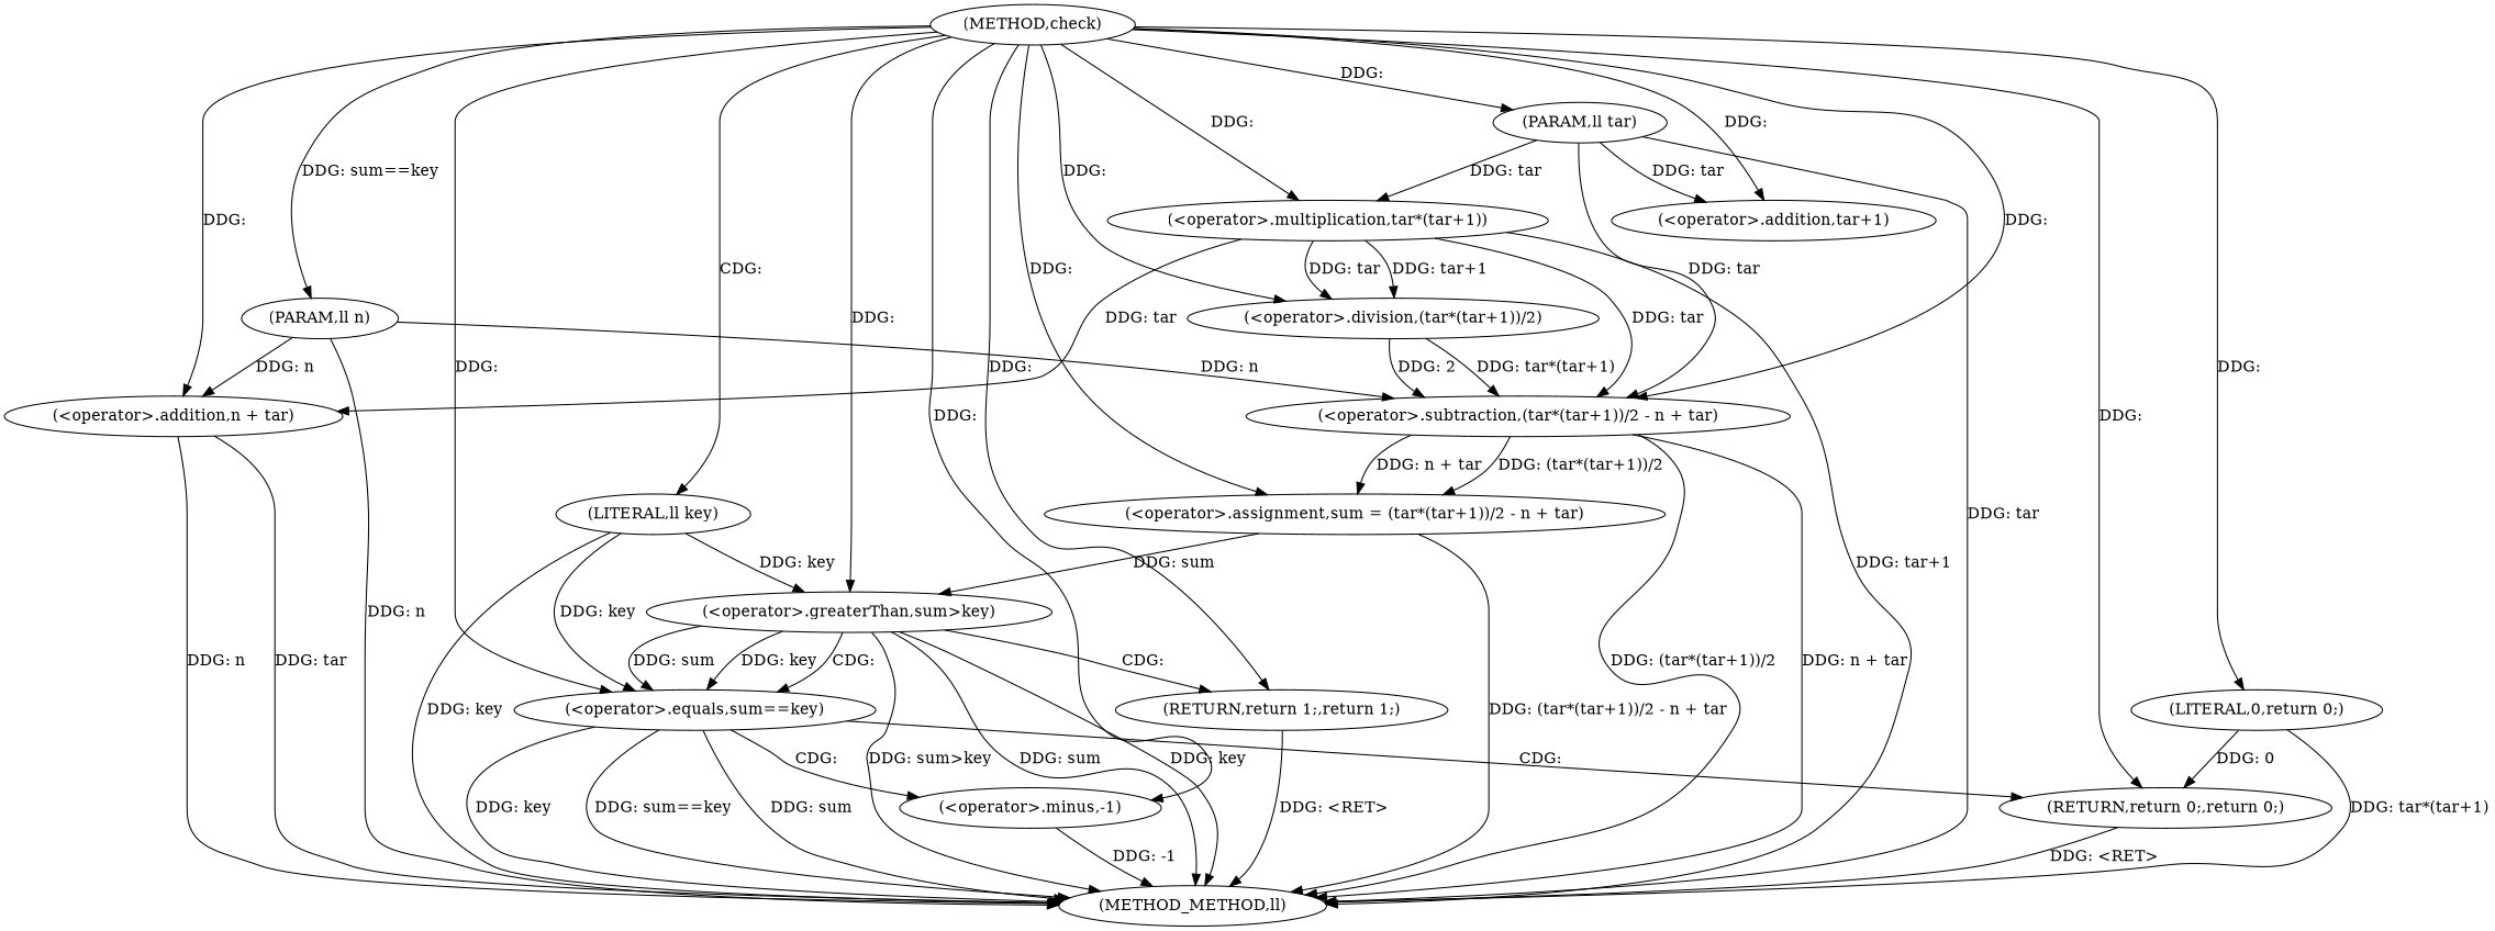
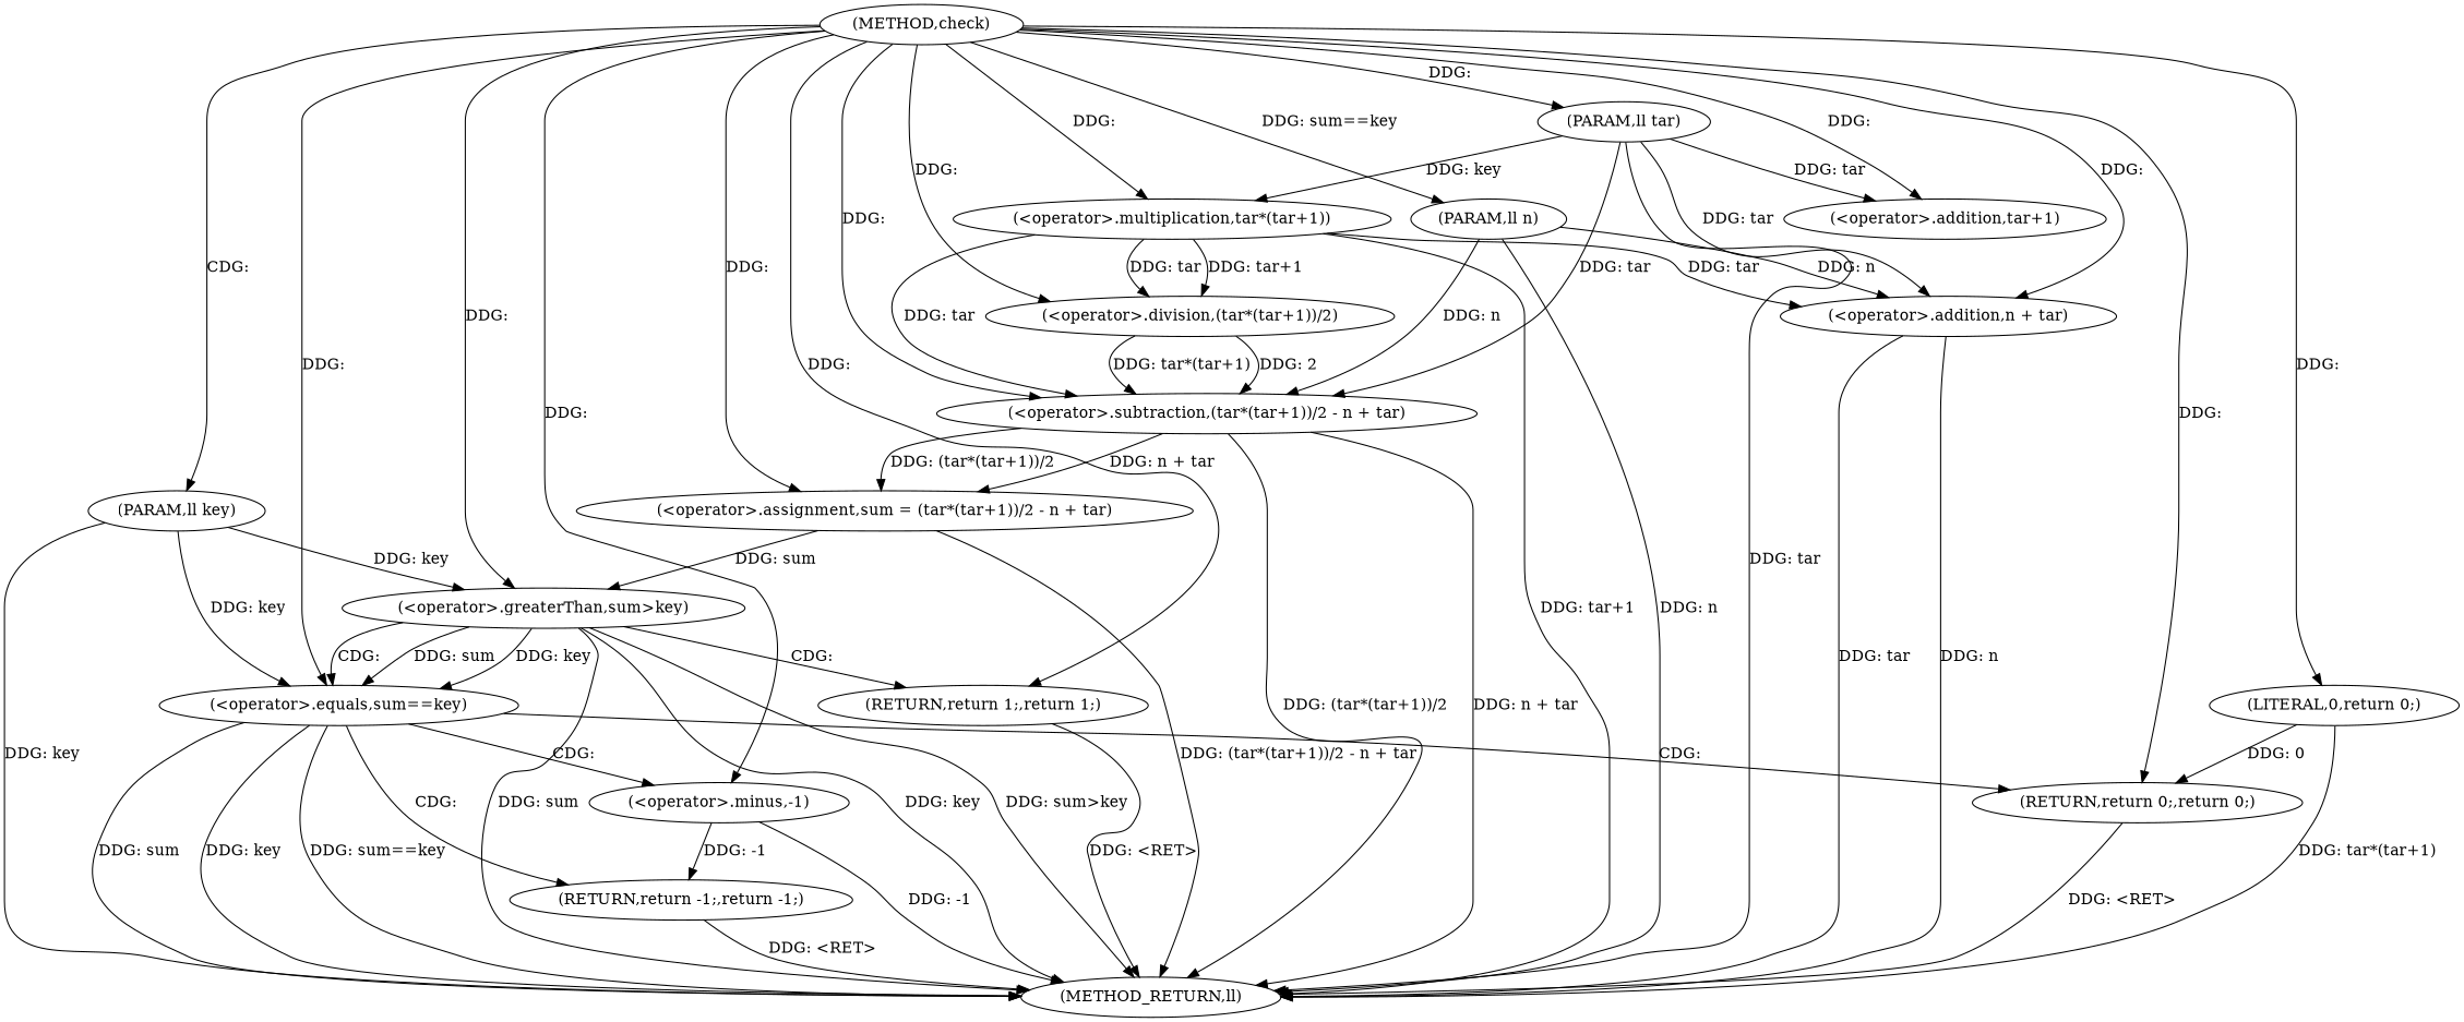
  digraph {
    n1 [label="(METHOD,check)"]
    n2 [label="(PARAM,ll tar)"]
-   n3 [label="(LITERAL,ll key)"]
+   n3 [label="(PARAM,ll key)"]
    n4 [label="(PARAM,ll n)"]
    n5 [label="(<operator>.assignment,sum = (tar*(tar+1))/2 - n + tar)"]
    n6 [label="(RETURN,return 0;,return 0;)"]
    n7 [label="(<operator>.greaterThan,sum>key)"]
    n8 [label="(RETURN,return 1;,return 1;)"]
    n9 [label="(LITERAL,0,return 0;)"]
    n10 [label="(<operator>.subtraction,(tar*(tar+1))/2 - n + tar)"]
    n11 [label="(<operator>.division,(tar*(tar+1))/2)"]
    n12 [label="(<operator>.addition,n + tar)"]
    n13 [label="(<operator>.equals,sum==key)"]
    n14 [label="(<operator>.multiplication,tar*(tar+1))"]
    n15 [label="(<operator>.minus,-1)"]
    n16 [label="(<operator>.addition,tar+1)"]
-   n17 [label="(METHOD_METHOD,ll)"]
+   n17 [label="(METHOD_RETURN,ll)"]
+   n18 [label="(RETURN,return -1;,return -1;)"]
    n1 -> n2 [label="DDG: "]
    n1 -> n3 [label="CDG: "]
    n1 -> n4 [label="DDG: sum==key"]
    n1 -> n5 [label="DDG: "]
    n1 -> n6 [label="DDG: "]
    n1 -> n7 [label="DDG: "]
    n1 -> n8 [label="DDG: "]
    n1 -> n9 [label="DDG: "]
    n1 -> n10 [label="DDG: "]
    n1 -> n11 [label="DDG: "]
    n1 -> n12 [label="DDG: "]
    n1 -> n13 [label="DDG: "]
    n1 -> n14 [label="DDG: "]
    n1 -> n15 [label="DDG: "]
    n1 -> n16 [label="DDG: "]
    n2 -> n10 [label="DDG: tar"]
-   n2 -> n14 [label="DDG: tar"]
+   n2 -> n12 [label="DDG: tar"]
+   n2 -> n14 [label="DDG: key"]
    n2 -> n16 [label="DDG: tar"]
    n2 -> n17 [label="DDG: tar"]
    n3 -> n7 [label="DDG: key"]
    n3 -> n13 [label="DDG: key"]
    n3 -> n17 [label="DDG: key"]
    n4 -> n10 [label="DDG: n"]
    n4 -> n12 [label="DDG: n"]
    n4 -> n17 [label="DDG: n"]
    n5 -> n7 [label="DDG: sum"]
    n5 -> n17 [label="DDG: (tar*(tar+1))/2 - n + tar"]
    n6 -> n17 [label="DDG: <RET>"]
    n7 -> n8 [label="CDG: "]
    n7 -> n13 [label="DDG: sum"]
    n7 -> n13 [label="DDG: key"]
    n7 -> n13 [label="CDG: "]
    n7 -> n17 [label="DDG: sum"]
    n7 -> n17 [label="DDG: key"]
    n7 -> n17 [label="DDG: sum>key"]
    n8 -> n17 [label="DDG: <RET>"]
    n9 -> n6 [label="DDG: 0"]
    n9 -> n17 [label="DDG: tar*(tar+1)"]
    n10 -> n5 [label="DDG: n + tar"]
    n10 -> n5 [label="DDG: (tar*(tar+1))/2"]
    n10 -> n17 [label="DDG: (tar*(tar+1))/2"]
    n10 -> n17 [label="DDG: n + tar"]
    n11 -> n10 [label="DDG: 2"]
    n11 -> n10 [label="DDG: tar*(tar+1)"]
    n12 -> n17 [label="DDG: n"]
    n12 -> n17 [label="DDG: tar"]
    n13 -> n6 [label="CDG: "]
    n13 -> n15 [label="CDG: "]
    n13 -> n17 [label="DDG: sum"]
    n13 -> n17 [label="DDG: key"]
    n13 -> n17 [label="DDG: sum==key"]
+   n13 -> n18 [label="CDG: "]
    n14 -> n10 [label="DDG: tar"]
    n14 -> n11 [label="DDG: tar+1"]
    n14 -> n11 [label="DDG: tar"]
    n14 -> n12 [label="DDG: tar"]
    n14 -> n17 [label="DDG: tar+1"]
    n15 -> n17 [label="DDG: -1"]
+   n15 -> n18 [label="DDG: -1"]
+   n18 -> n17 [label="DDG: <RET>"]
  }
